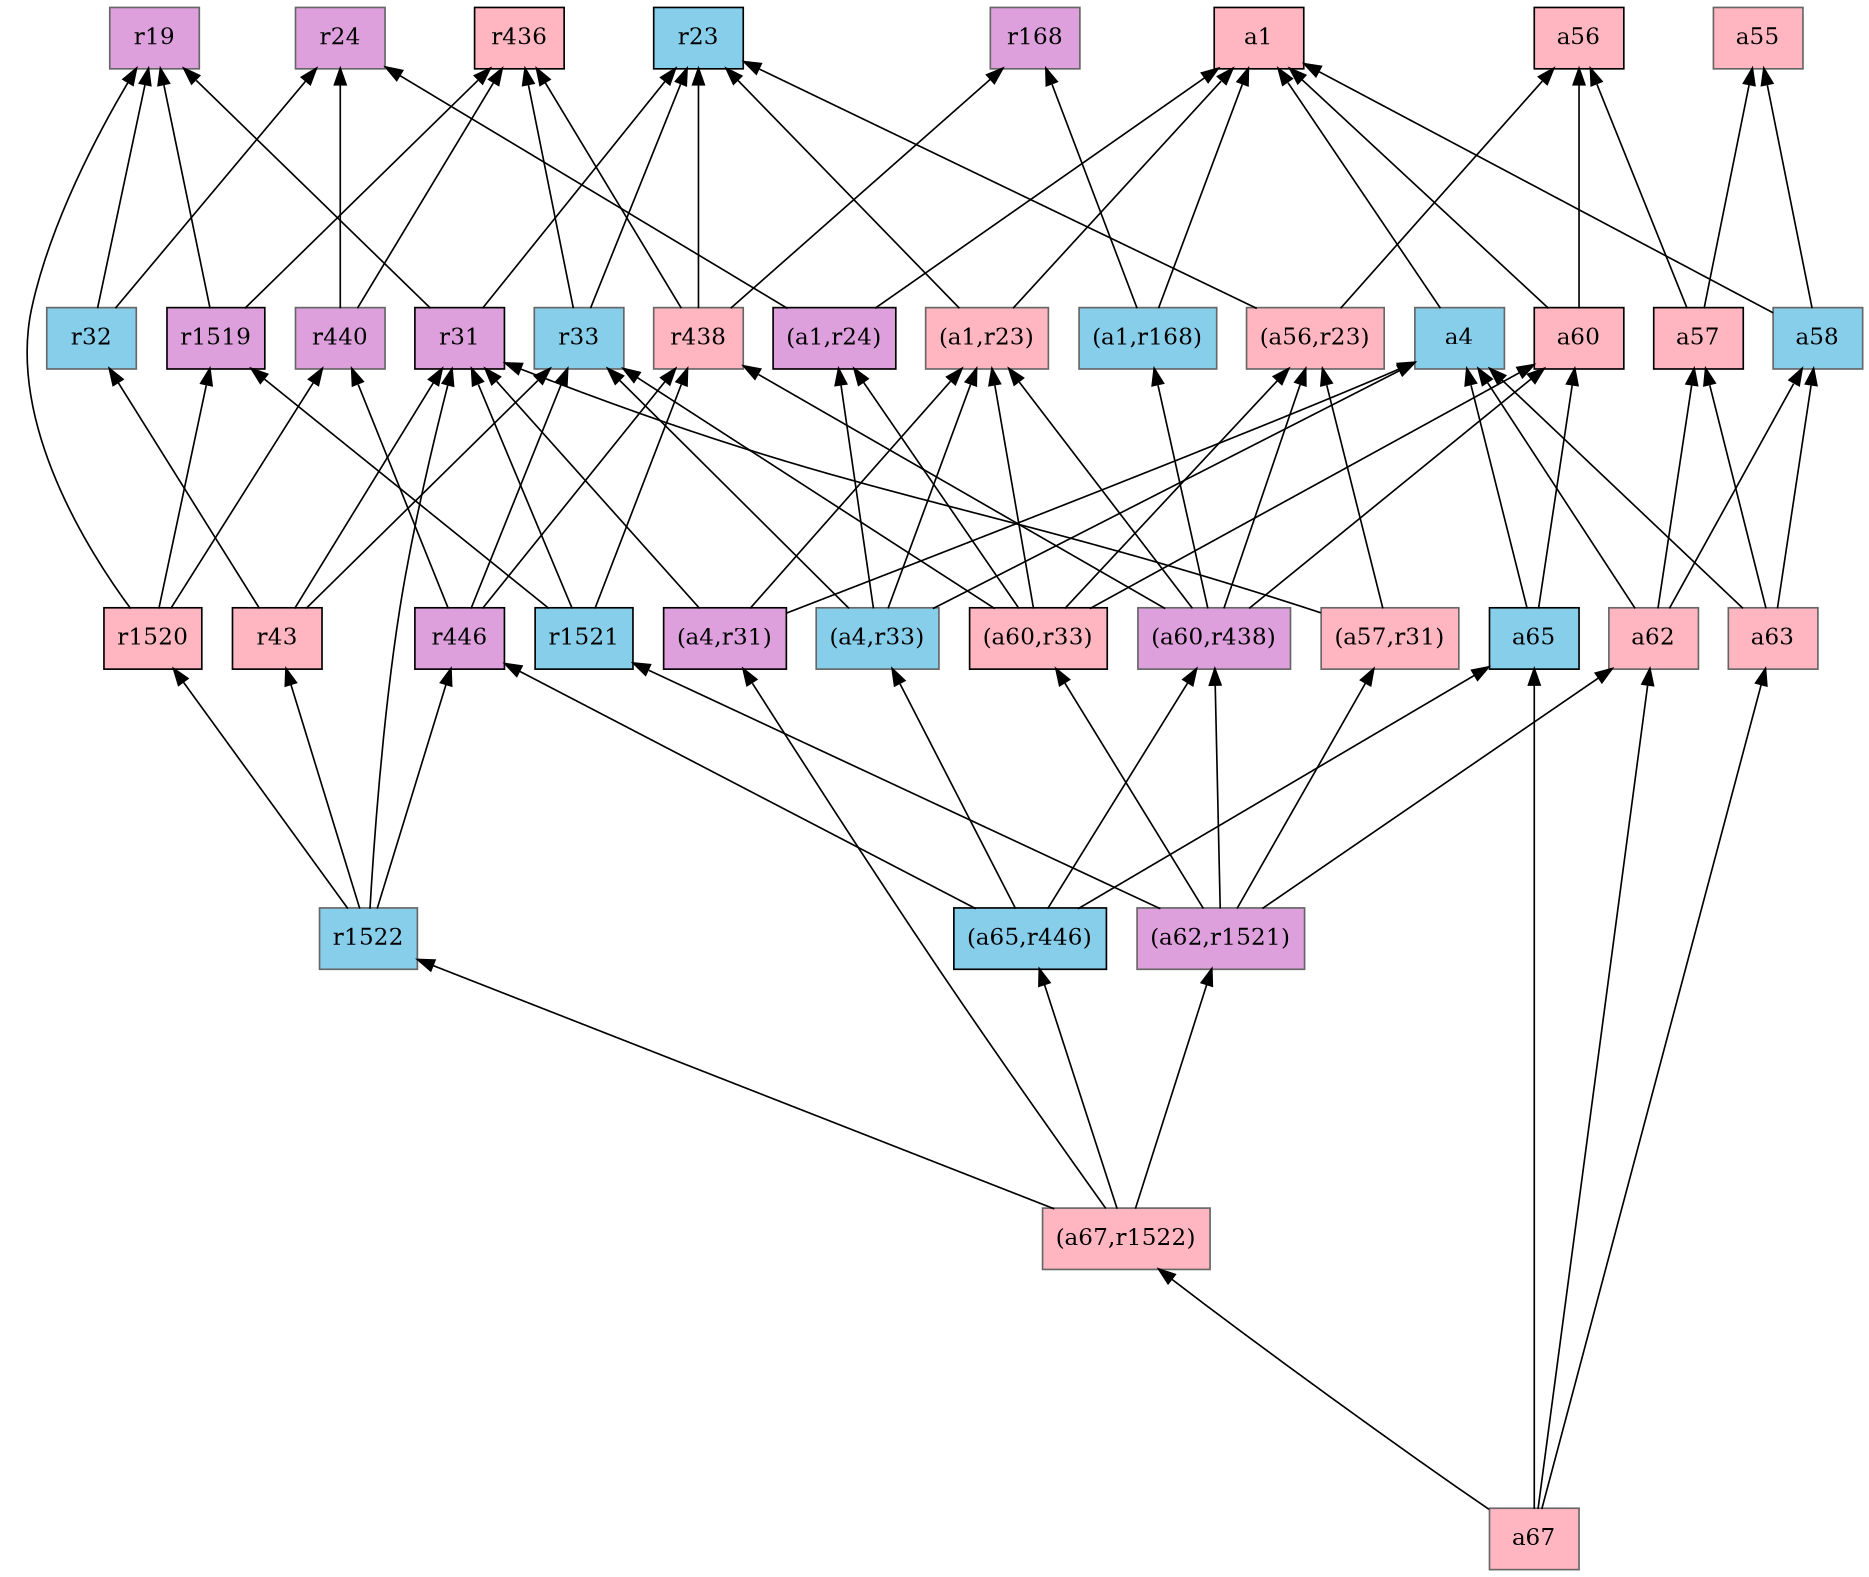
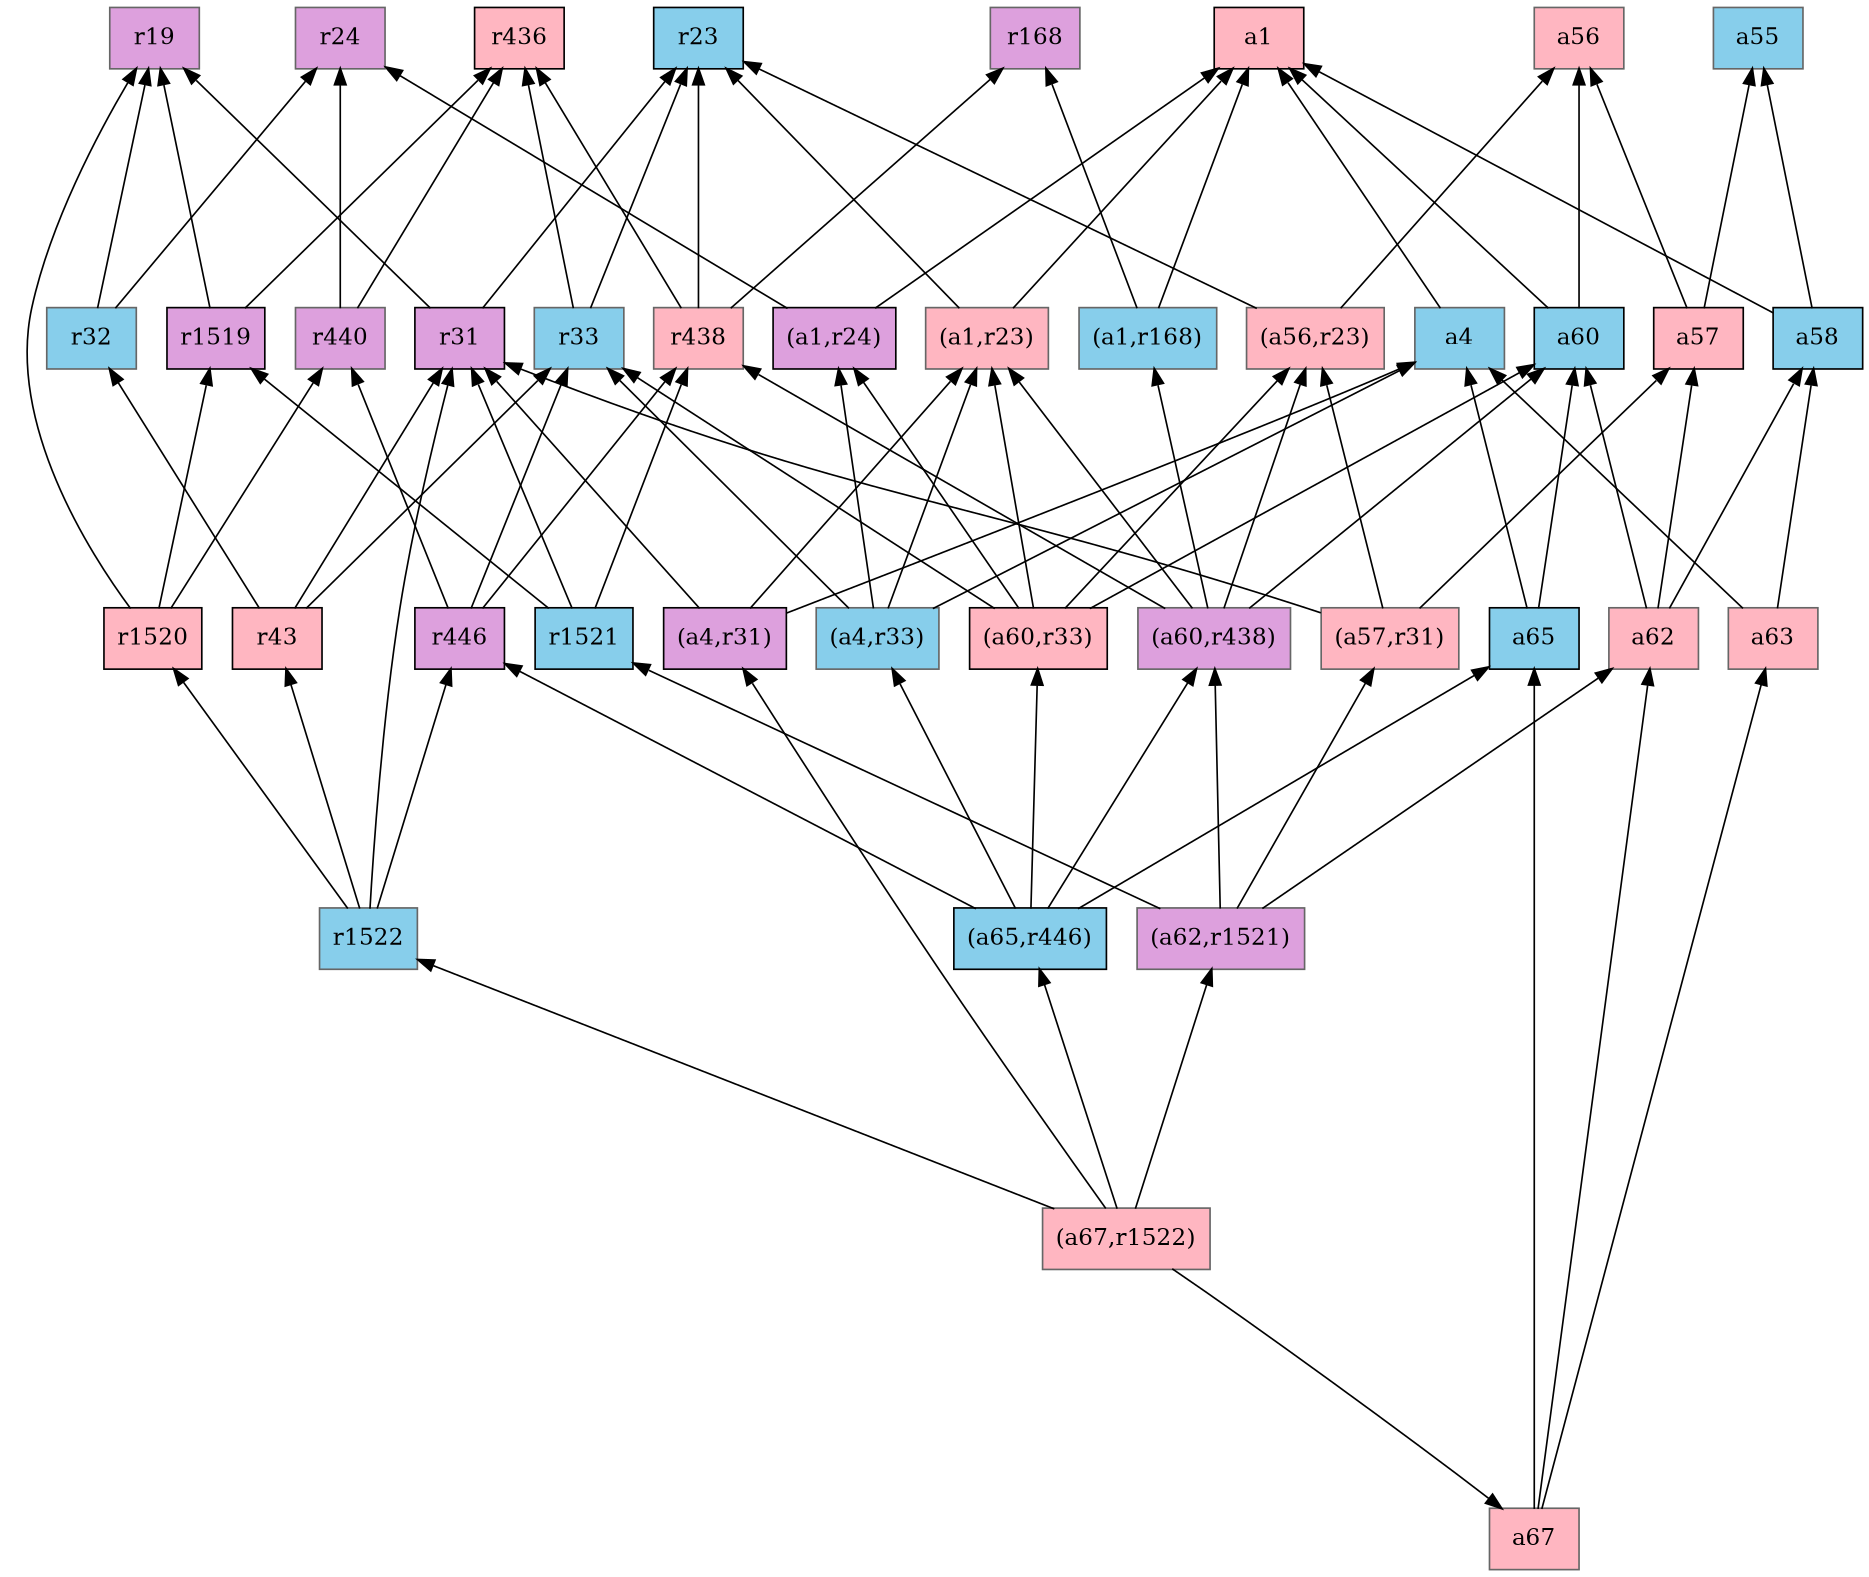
  digraph {
    rankdir=BT
    ranksep=2.0
    node [color=gray40 fillcolor=lightpink shape=record style=filled]
    n1 [label="{(a56,r23)}"]
-   n2 [color=black label="{a56}"]
+   n2 [label="{a56}"]
    n3 [color=black fillcolor=skyblue label="{r23}"]
    n4 [fillcolor=skyblue label="{(a4,r33)}"]
    n5 [fillcolor=skyblue label="{a4}"]
    n6 [fillcolor=skyblue label="{r33}"]
    n7 [label="{(a1,r23)}"]
    n8 [color=black fillcolor=plum label="{(a1,r24)}"]
    n9 [color=black label="{a1}"]
    n10 [color=black label="{r436}"]
    n11 [fillcolor=plum label="{r24}"]
    n12 [fillcolor=plum label="{(a60,r438)}"]
    n13 [fillcolor=skyblue label="{(a1,r168)}"]
    n14 [label="{r438}"]
-   n15 [color=black label="{a60}"]
+   n15 [color=black fillcolor=skyblue label="{a60}"]
    n16 [fillcolor=plum label="{r168}"]
    n17 [color=black label="{a57}"]
-   n18 [label="{a55}"]
+   n18 [fillcolor=skyblue label="{a55}"]
    n19 [color=black fillcolor=skyblue label="{a65}"]
    n20 [color=black fillcolor=skyblue label="{r1521}"]
    n21 [color=black fillcolor=plum label="{r1519}"]
    n22 [color=black fillcolor=plum label="{r31}"]
    n23 [fillcolor=plum label="{r19}"]
    n24 [label="{a62}"]
-   n25 [fillcolor=skyblue label="{a58}"]
+   n25 [color=black fillcolor=skyblue label="{a58}"]
    n26 [fillcolor=skyblue label="{r32}"]
    n27 [label="{(a57,r31)}"]
    n28 [color=black fillcolor=plum label="{r446}"]
    n29 [fillcolor=plum label="{r440}"]
    n30 [color=black label="{(a60,r33)}"]
    n31 [color=black fillcolor=skyblue label="{(a65,r446)}"]
    n32 [color=black label="{r43}"]
    n33 [fillcolor=plum label="{(a62,r1521)}"]
    n34 [label="{a63}"]
    n35 [label="{a67}"]
    n36 [color=black label="{r1520}"]
    n37 [label="{(a67,r1522)}"]
    n38 [fillcolor=skyblue label="{r1522}"]
    n39 [color=black fillcolor=plum label="{(a4,r31)}"]
    n1 -> n2
    n1 -> n3
    n4 -> n5
    n4 -> n6
    n4 -> n7
    n4 -> n8
    n5 -> n9
    n6 -> n3
    n6 -> n10
    n7 -> n3
    n7 -> n9
    n8 -> n9
    n8 -> n11
    n12 -> n1
    n12 -> n7
    n12 -> n13
    n12 -> n14
    n12 -> n15
    n13 -> n9
    n13 -> n16
    n14 -> n3
    n14 -> n10
    n14 -> n16
    n15 -> n2
    n15 -> n9
    n17 -> n2
    n17 -> n18
    n19 -> n5
    n19 -> n15
    n20 -> n14
    n20 -> n21
    n20 -> n22
    n21 -> n10
    n21 -> n23
    n22 -> n3
    n22 -> n23
-   n24 -> n5
+   n24 -> n15
    n24 -> n17
    n24 -> n25
    n25 -> n9
    n25 -> n18
    n26 -> n11
    n26 -> n23
    n27 -> n1
-   n34 -> n17
+   n27 -> n17
    n27 -> n22
    n28 -> n6
    n28 -> n14
    n28 -> n29
    n29 -> n10
    n29 -> n11
    n30 -> n1
    n30 -> n6
    n30 -> n7
    n30 -> n8
    n30 -> n15
    n31 -> n4
    n31 -> n12
    n31 -> n19
    n31 -> n28
-   n33 -> n30
+   n31 -> n30
    n32 -> n6
    n32 -> n22
    n32 -> n26
    n33 -> n12
    n33 -> n20
    n33 -> n24
    n33 -> n27
    n34 -> n5
    n34 -> n25
    n35 -> n19
    n35 -> n24
    n35 -> n34
    n36 -> n21
    n36 -> n23
    n36 -> n29
    n37 -> n31
    n37 -> n33
-   n35 -> n37
+   n37 -> n35
    n37 -> n38
    n37 -> n39
    n38 -> n22
    n38 -> n28
    n38 -> n32
    n38 -> n36
    n39 -> n5
    n39 -> n7
    n39 -> n22
  }
